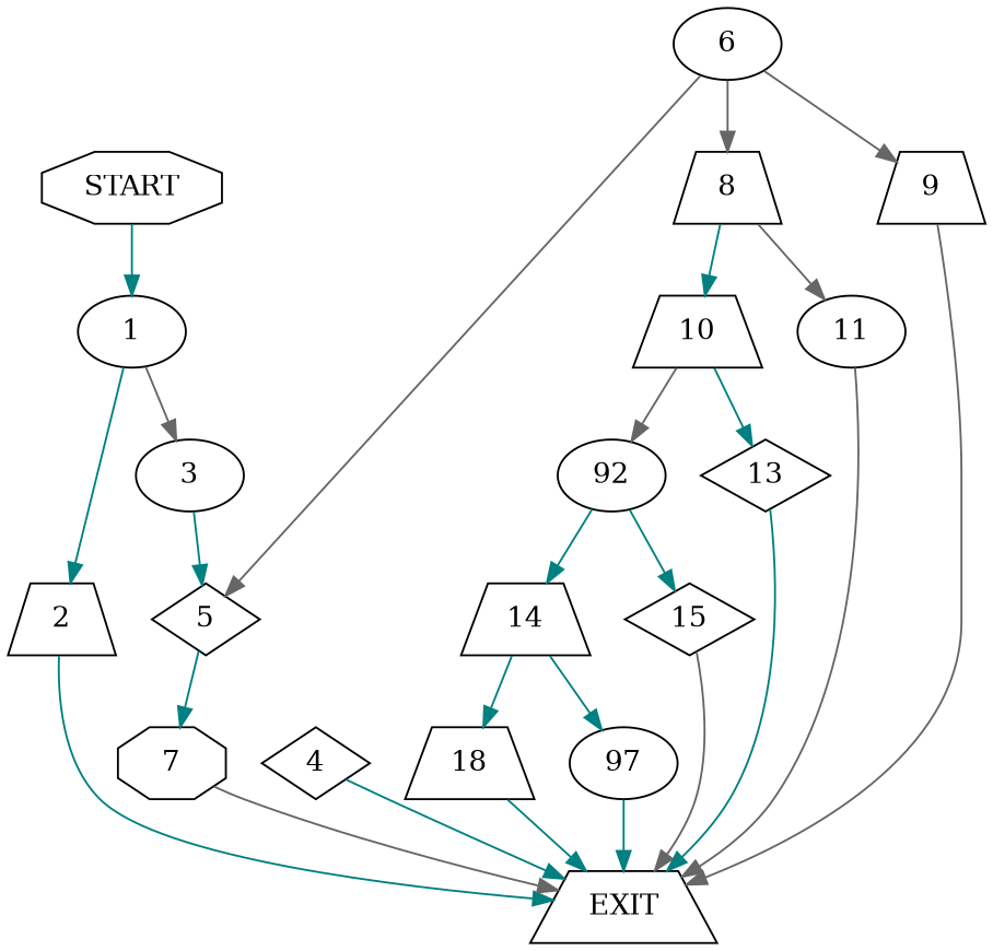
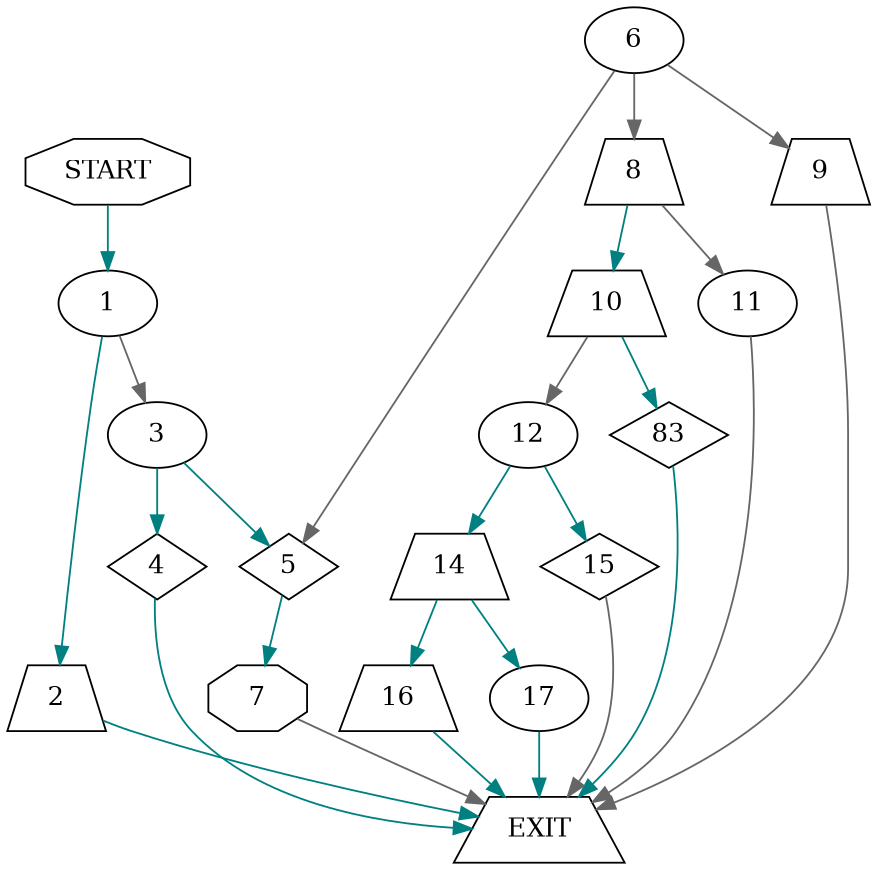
  digraph {
    node [shape=trapezium]
    edge [color=teal]
    n1 [label=START shape=octagon]
    1 [shape=ellipse]
    2
    3 [shape=ellipse]
    n5 [label=EXIT]
    4 [shape=diamond]
    5 [shape=diamond]
    7 [shape=octagon]
    6 [shape=ellipse]
    8
    9
    10
    11 [shape=ellipse]
-   12 [shape=ellipse label=92]
-   13 [shape=diamond]
+   12 [shape=ellipse]
+   13 [shape=diamond label=83]
    14
    15 [shape=diamond]
-   16 [label=18]
-   17 [shape=ellipse label=97]
+   16
+   17 [shape=ellipse]
    n1 -> 1
    1 -> 2
    1 -> 3 [color=gray40]
    2 -> n5
+   3 -> 4
    3 -> 5
    4 -> n5
    5 -> 7
    7 -> n5 [color=gray40]
    6 -> 5 [color=gray40]
    6 -> 8 [color=gray40]
    6 -> 9 [color=gray40]
    8 -> 10
    8 -> 11 [color=gray40]
    9 -> n5 [color=gray40]
    10 -> 12 [color=gray40]
    10 -> 13
    11 -> n5 [color=gray40]
    12 -> 14
    12 -> 15
    13 -> n5
    14 -> 16
    14 -> 17
    15 -> n5 [color=gray40]
    16 -> n5
    17 -> n5
  }
